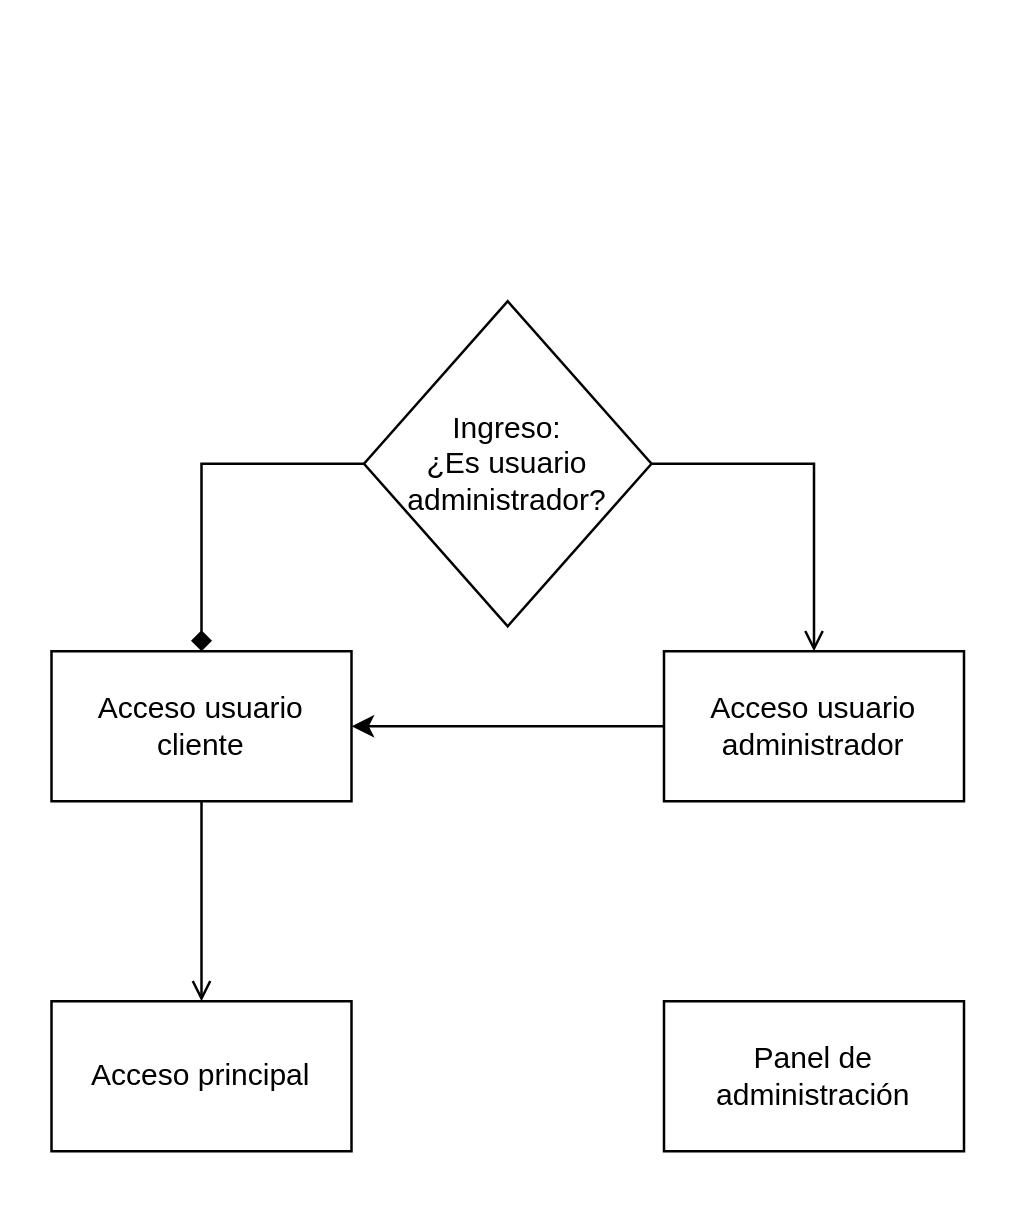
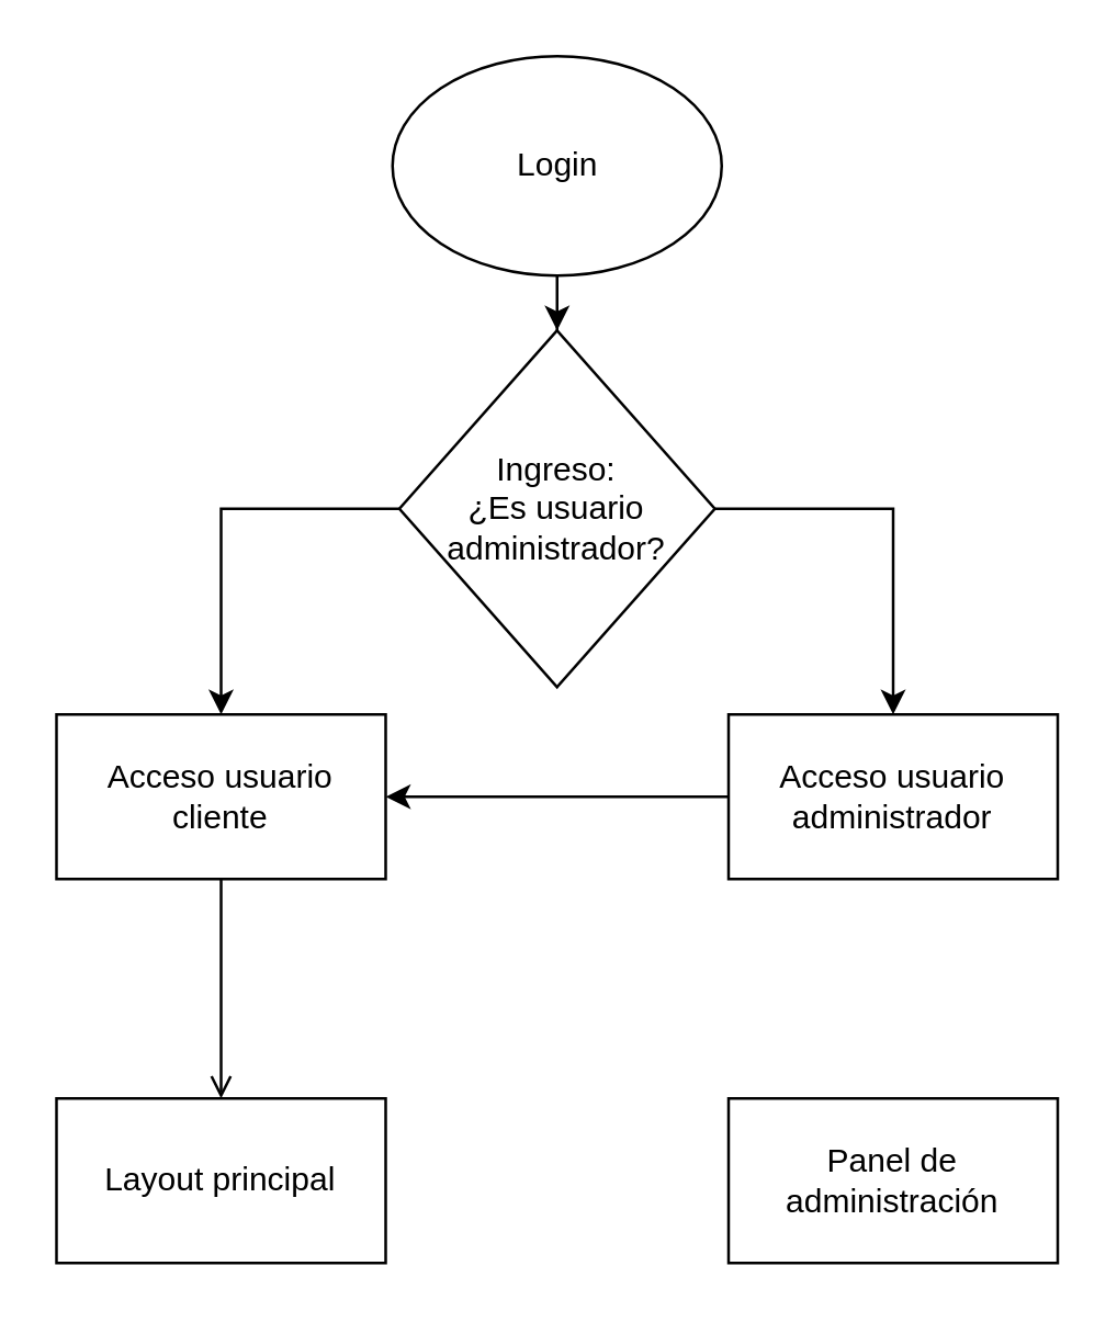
  <mxCell id="0" />
  <mxCell id="1" parent="0" />
- <mxCell id="4" style="edgeStyle=orthogonalEdgeStyle;rounded=0;orthogonalLoop=1;jettySize=auto;html=1;endArrow=open;" parent="1" source="6" target="10" edge="1"><mxGeometry relative="1" as="geometry" /></mxCell>
- <mxCell id="5" style="edgeStyle=orthogonalEdgeStyle;rounded=0;orthogonalLoop=1;jettySize=auto;html=1;endArrow=diamond;" parent="1" source="6" target="8" edge="1"><mxGeometry relative="1" as="geometry" /></mxCell>
+ <mxCell id="2" style="edgeStyle=orthogonalEdgeStyle;rounded=0;orthogonalLoop=1;jettySize=auto;html=1;entryX=0.5;entryY=0;entryDx=0;entryDy=0;" parent="1" source="3" target="6" edge="1"><mxGeometry relative="1" as="geometry" /></mxCell>
+ <mxCell id="3" value="Login" style="ellipse;whiteSpace=wrap;html=1;" parent="1" vertex="1"><mxGeometry x="142.5" y="20" width="120" height="80" as="geometry" /></mxCell>
+ <mxCell id="4" style="edgeStyle=orthogonalEdgeStyle;rounded=0;orthogonalLoop=1;jettySize=auto;html=1;" parent="1" source="6" target="10" edge="1"><mxGeometry relative="1" as="geometry" /></mxCell>
+ <mxCell id="5" style="edgeStyle=orthogonalEdgeStyle;rounded=0;orthogonalLoop=1;jettySize=auto;html=1;" parent="1" source="6" target="8" edge="1"><mxGeometry relative="1" as="geometry" /></mxCell>
  <mxCell id="6" value="&lt;div&gt;Ingreso:&lt;/div&gt;&lt;div&gt;¿Es usuario administrador?&lt;/div&gt;" style="rhombus;whiteSpace=wrap;html=1;" parent="1" vertex="1"><mxGeometry x="145" y="120" width="115" height="130" as="geometry" /></mxCell>
  <mxCell id="7" style="edgeStyle=orthogonalEdgeStyle;rounded=0;orthogonalLoop=1;jettySize=auto;html=1;entryX=0.5;entryY=0;entryDx=0;entryDy=0;endArrow=open;" parent="1" source="8" target="11" edge="1"><mxGeometry relative="1" as="geometry" /></mxCell>
  <mxCell id="8" value="Acceso usuario cliente" style="rounded=0;whiteSpace=wrap;html=1;" parent="1" vertex="1"><mxGeometry x="20" y="260" width="120" height="60" as="geometry" /></mxCell>
  <mxCell id="9" style="edgeStyle=orthogonalEdgeStyle;rounded=0;orthogonalLoop=1;jettySize=auto;html=1;" parent="1" source="10" target="8" edge="1"><mxGeometry relative="1" as="geometry" /></mxCell>
  <mxCell id="10" value="Acceso usuario administrador" style="rounded=0;whiteSpace=wrap;html=1;" parent="1" vertex="1"><mxGeometry x="265" y="260" width="120" height="60" as="geometry" /></mxCell>
- <mxCell id="11" value="Acceso principal" style="rounded=0;whiteSpace=wrap;html=1;" parent="1" vertex="1"><mxGeometry x="20" y="400" width="120" height="60" as="geometry" /></mxCell>
+ <mxCell id="11" value="Layout principal" style="rounded=0;whiteSpace=wrap;html=1;" parent="1" vertex="1"><mxGeometry x="20" y="400" width="120" height="60" as="geometry" /></mxCell>
  <mxCell id="12" value="Panel de administración" style="rounded=0;whiteSpace=wrap;html=1;" parent="1" vertex="1"><mxGeometry x="265" y="400" width="120" height="60" as="geometry" /></mxCell>
